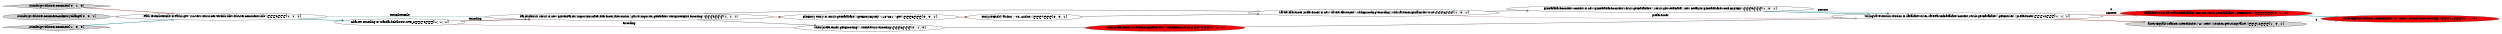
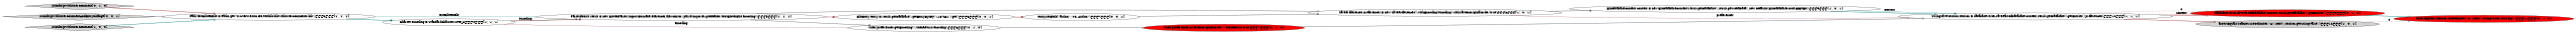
  digraph {
    rankdir=LR
    node [fillcolor=white shape=ellipse style=filled]
    edge [style=bold color=brown arrowhead=odot]
    n1 [label="StringSaveSession session = databaseWriter.savePartOfDatabase(context,result.getDatabase().getEntries(),preferences)@@@10@@@['1', '1', '1']"]
    n2 [fillcolor=red label="databaseWriter.savePartOfDatabase(context,result.getDatabase().getEntries())@@@9@@@['0', '1', '0']"]
    n3 [fillcolor=lightgray label="assertEquals(scanner.useDelimiter(\"\A\").next(),session.getStringValue())@@@12@@@['1', '0', '1']"]
    n4 [label="entry.setField(\"author\",\"Mr. Author\")@@@7@@@['0', '0', '1']"]
    n5 [label="SavePreferences preferences = new SavePreferences().withEncoding(encoding).withSaveInOriginalOrder(true)@@@8@@@['1', '0', '1']"]
    n6 [fillcolor=red label="assertEquals(scanner.useDelimiter(\"\A\").next(),stringWriter.toString())@@@11@@@['0', '1', '0']"]
    n7 [label="BibDatabaseContext context = new BibDatabaseContext(result.getDatabase(),result.getMetaData(),new Defaults(BibDatabaseMode.BIBTEX))@@@9@@@['1', '0', '1']"]
    n8 [label="ParserResult result = new BibtexParser(importFormatPreferences,fileMonitor).parse(Importer.getReader(testBibtexFile,encoding))@@@5@@@['1', '1', '1']"]
    n9 [label="when(preferences.getEncoding()).thenReturn(encoding)@@@6@@@['0', '1', '0']"]
    n10 [label="BibEntry entry = result.getDatabase().getEntryByKey(\"1137631\").get()@@@6@@@['0', '0', '1']"]
    n11 [label="Charset encoding = StandardCharsets.UTF_8@@@4@@@['1', '1', '1']"]
    n12 [fillcolor=lightgray label="roundtripWithUserComment['0', '1', '0']" shape=diamond]
    n13 [label="Path testBibtexFile = Paths.get(\"src/test/resources/testbib/bibWithUserComments.bib\")@@@3@@@['1', '1', '1']"]
-   n14 [fillcolor=lightgray label="roundtripWithUserCommentAndEntryChange['0', '0', '1']"]
+   n14 [fillcolor=lightgray label="roundtripWithUserCommentAndEntryChange['0', '0', '1']" shape=diamond]
    n15 [fillcolor=lightgray label="roundtripWithUserComment['1', '0', '0']" shape=diamond]
    n16 [fillcolor=red label="when(preferences.isSaveInOriginalOrder()).thenReturn(true)@@@7@@@['0', '1', '0']"]
    n1 -> n2 [label=context style=solid]
    n1 -> n2
    n1 -> n2 [label=0 style=dashed]
    n1 -> n3
    n2 -> n6 [color=teal]
    n3 -> n6 [label=0 style=dashed color=gray40 arrowhead=dot]
    n4 -> n5 [color=gray40 arrowhead=dot]
    n5 -> n1 [label=preferences style=solid]
    n5 -> n7 [color=gray40 arrowhead=dot]
    n7 -> n1 [label=context style=solid color=teal arrowhead=dot]
    n7 -> n1 [color=teal]
    n8 -> n5 [color=gray40]
    n8 -> n9 [color=gray40 arrowhead=dot]
    n8 -> n10 [arrowhead=dot]
    n9 -> n16 [color=gray40]
    n10 -> n4 [arrowhead=dot]
    n11 -> n8 [label=encoding style=solid color=teal arrowhead=dot]
    n11 -> n8 [arrowhead=dot]
    n11 -> n9 [label=encoding style=solid]
    n12 -> n13
    n13 -> n8 [label=testBibtexFile style=solid color=teal]
    n13 -> n11 [color=teal arrowhead=dot]
    n14 -> n13 [color=gray40]
    n15 -> n13 [color=teal]
    n16 -> n1 [color=gray40]
  }
